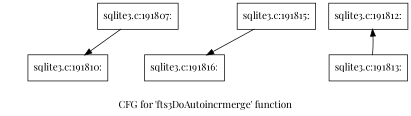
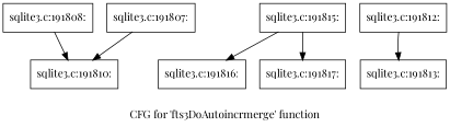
  digraph {
    fontname="Playfair Display"
    label="CFG for 'fts3DoAutoincrmerge' function"
    node [fontname="Playfair Display" shape=record]
    edge [fontname="Playfair Display"]
+   n1 [label="{sqlite3.c:191808:}"]
    n2 [label="{sqlite3.c:191810:}"]
    n3 [label="{sqlite3.c:191807:}"]
    n4 [label="{sqlite3.c:191815:}"]
    n5 [label="{sqlite3.c:191816:}"]
+   n6 [label="{sqlite3.c:191817:}"]
    n7 [label="{sqlite3.c:191812:}"]
    n8 [label="{sqlite3.c:191813:}"]
+   n1 -> n2
    n3 -> n2
    n4 -> n5
-   n8 -> n7
+   n4 -> n6
+   n7 -> n8
  }
